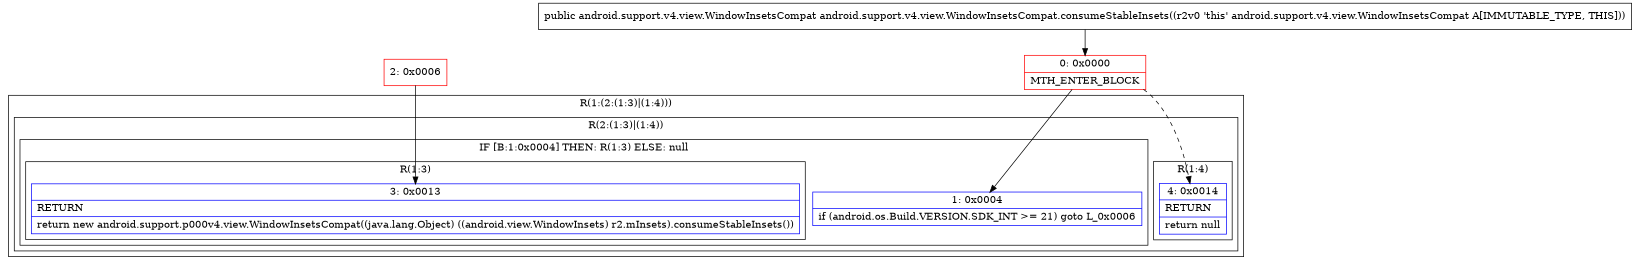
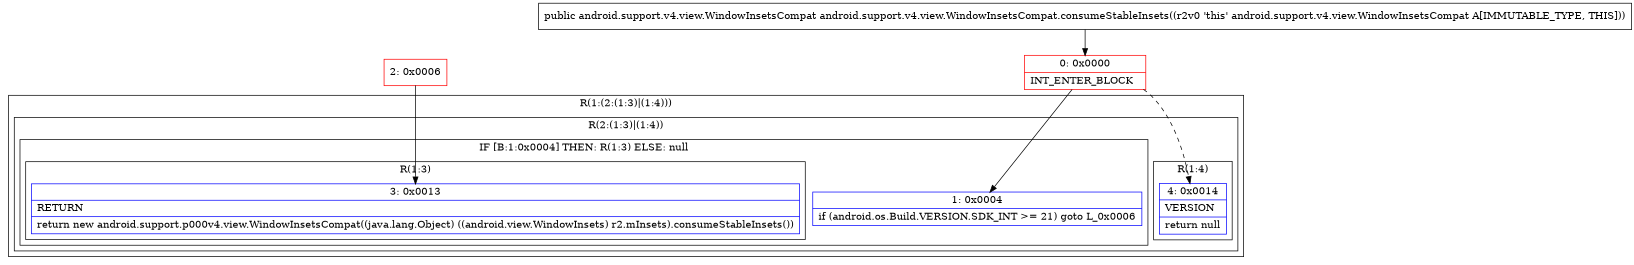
  digraph {
    node [color=blue shape=record]
    n1 [label="{3\:\ 0x0013|RETURN\l|return new android.support.p000v4.view.WindowInsetsCompat((java.lang.Object) ((android.view.WindowInsets) r2.mInsets).consumeStableInsets())\l}"]
    n2 [label="{1\:\ 0x0004|if (android.os.Build.VERSION.SDK_INT \>= 21) goto L_0x0006\l}"]
-   n3 [label="{4\:\ 0x0014|RETURN\l|return null\l}"]
+   n3 [label="{4\:\ 0x0014|VERSION\l|return null\l}"]
    n4 [color=red label="{2\:\ 0x0006}"]
-   n5 [color=red label="{0\:\ 0x0000|MTH_ENTER_BLOCK\l}"]
+   n5 [color=red label="{0\:\ 0x0000|INT_ENTER_BLOCK\l}"]
    n6 [label="{public android.support.v4.view.WindowInsetsCompat android.support.v4.view.WindowInsetsCompat.consumeStableInsets((r2v0 'this' android.support.v4.view.WindowInsetsCompat A[IMMUTABLE_TYPE, THIS])) }" color=""]
    subgraph cluster_1 {
      label="R(1:(2:(1:3)|(1:4)))"
      subgraph cluster_2 {
        label="R(2:(1:3)|(1:4))"
        subgraph cluster_3 {
          label="IF [B:1:0x0004] THEN: R(1:3) ELSE: null"
          n2
          subgraph cluster_4 {
            label="R(1:3)"
            n1
          }
        }
        subgraph cluster_5 {
          label="R(1:4)"
          n3
        }
      }
    }
    n4 -> n1
    n5 -> n2
    n5 -> n3 [style=dashed]
    n6 -> n5
  }
